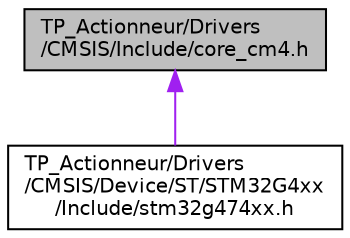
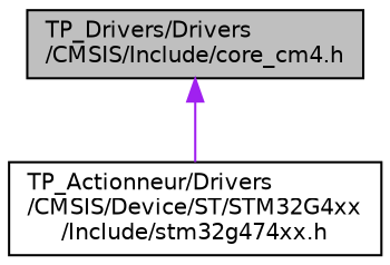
  digraph {
    node [color=black fontname=Helvetica fontsize=10 shape=record style=filled]
-   n1 [fillcolor=grey75 fontcolor=black height=0.2 label="TP_Actionneur/Drivers\l/CMSIS/Include/core_cm4.h" width=0.4]
+   n1 [fillcolor=grey75 fontcolor=black height=0.2 label="TP_Drivers/Drivers\l/CMSIS/Include/core_cm4.h" width=0.4]
    n2 [fillcolor=white height=0.2 label="TP_Actionneur/Drivers\l/CMSIS/Device/ST/STM32G4xx\l/Include/stm32g474xx.h" width=0.4]
    n1 -> n2 [color=purple dir=back fontname=Helvetica fontsize=10 labelfontname=Helvetica labelfontsize=10 style=solid]
  }
